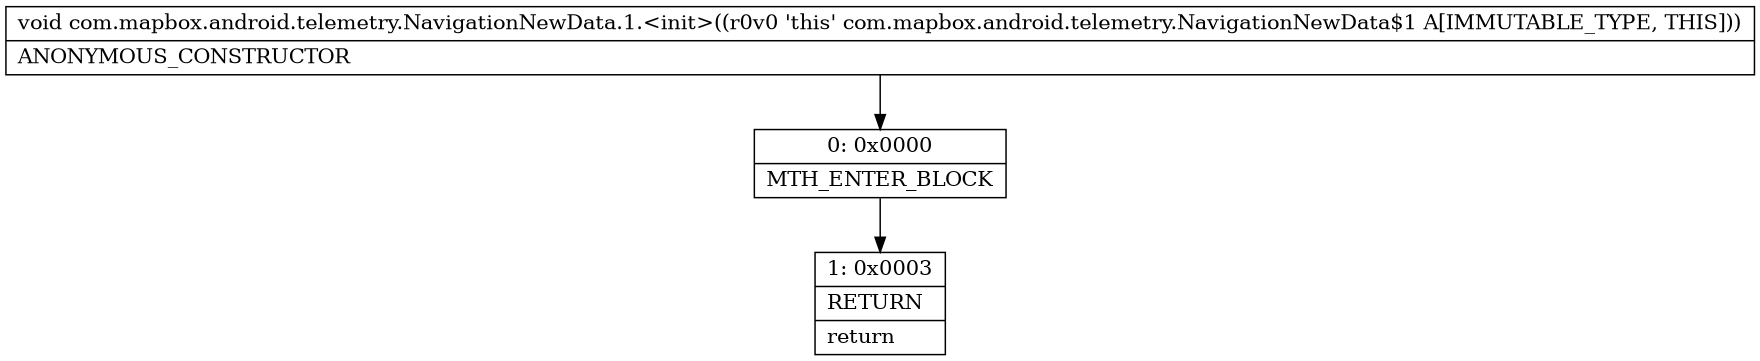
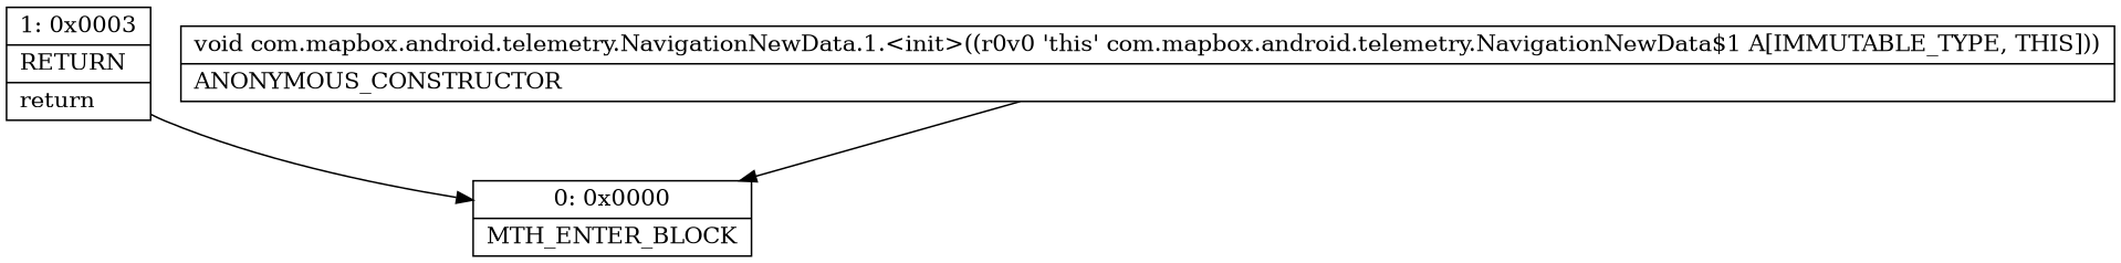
  digraph {
    node [shape=record]
    n1 [label="{0\:\ 0x0000|MTH_ENTER_BLOCK\l}"]
    n2 [label="{1\:\ 0x0003|RETURN\l|return\l}"]
    n3 [label="{void com.mapbox.android.telemetry.NavigationNewData.1.\<init\>((r0v0 'this' com.mapbox.android.telemetry.NavigationNewData$1 A[IMMUTABLE_TYPE, THIS]))  | ANONYMOUS_CONSTRUCTOR\l}"]
-   n1 -> n2
+   n2 -> n1
    n3 -> n1
  }
